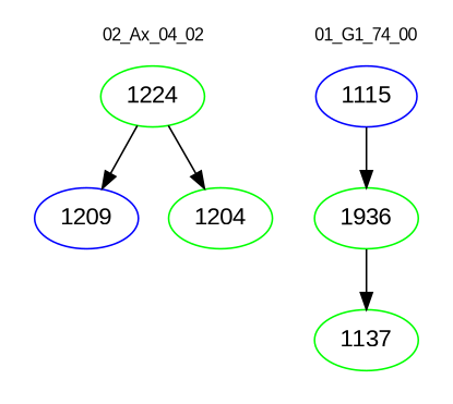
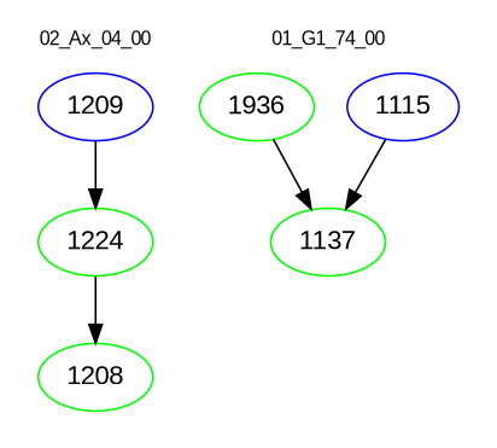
  digraph {
    fontname="Liberation Sans"
    node [color=green fontname="Liberation Sans"]
    edge [color=black fontname="Liberation Sans"]
    n1 [color=blue label=1209]
    n2 [label=1224]
-   n3 [label=1204]
+   n3 [label=1208]
    n4 [color=blue label=1115]
    n5 [label=1936]
    n6 [label=1137]
    subgraph cluster_1 {
      color=white
      fontsize=10
-     label="02_Ax_04_02"
+     label="02_Ax_04_00"
      n1
      n2
      n3
    }
    subgraph cluster_2 {
      color=white
      fontsize=10
      label="01_G1_74_00"
      n4
      n5
      n6
    }
-   n2 -> n1
+   n1 -> n2
    n2 -> n3
-   n4 -> n5
+   n4 -> n6
    n5 -> n6
  }
